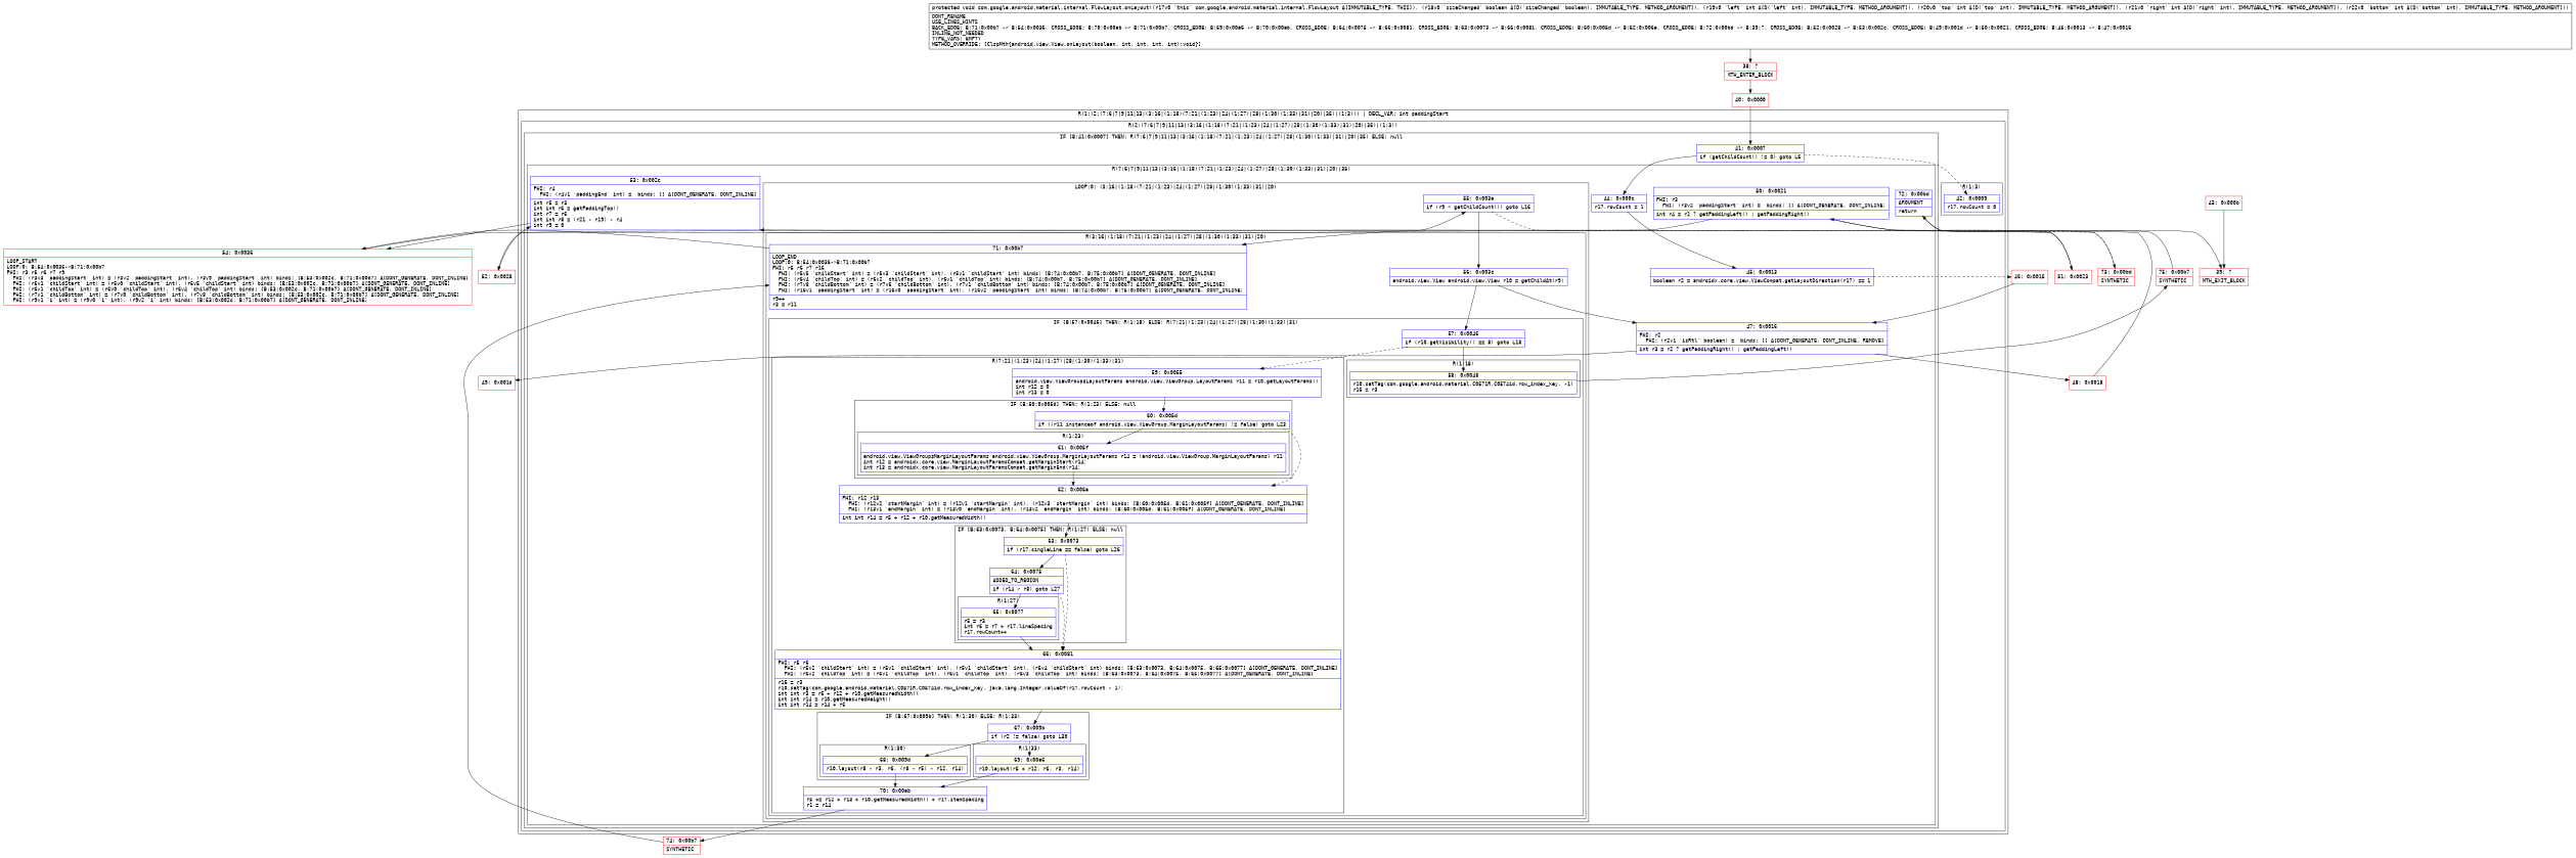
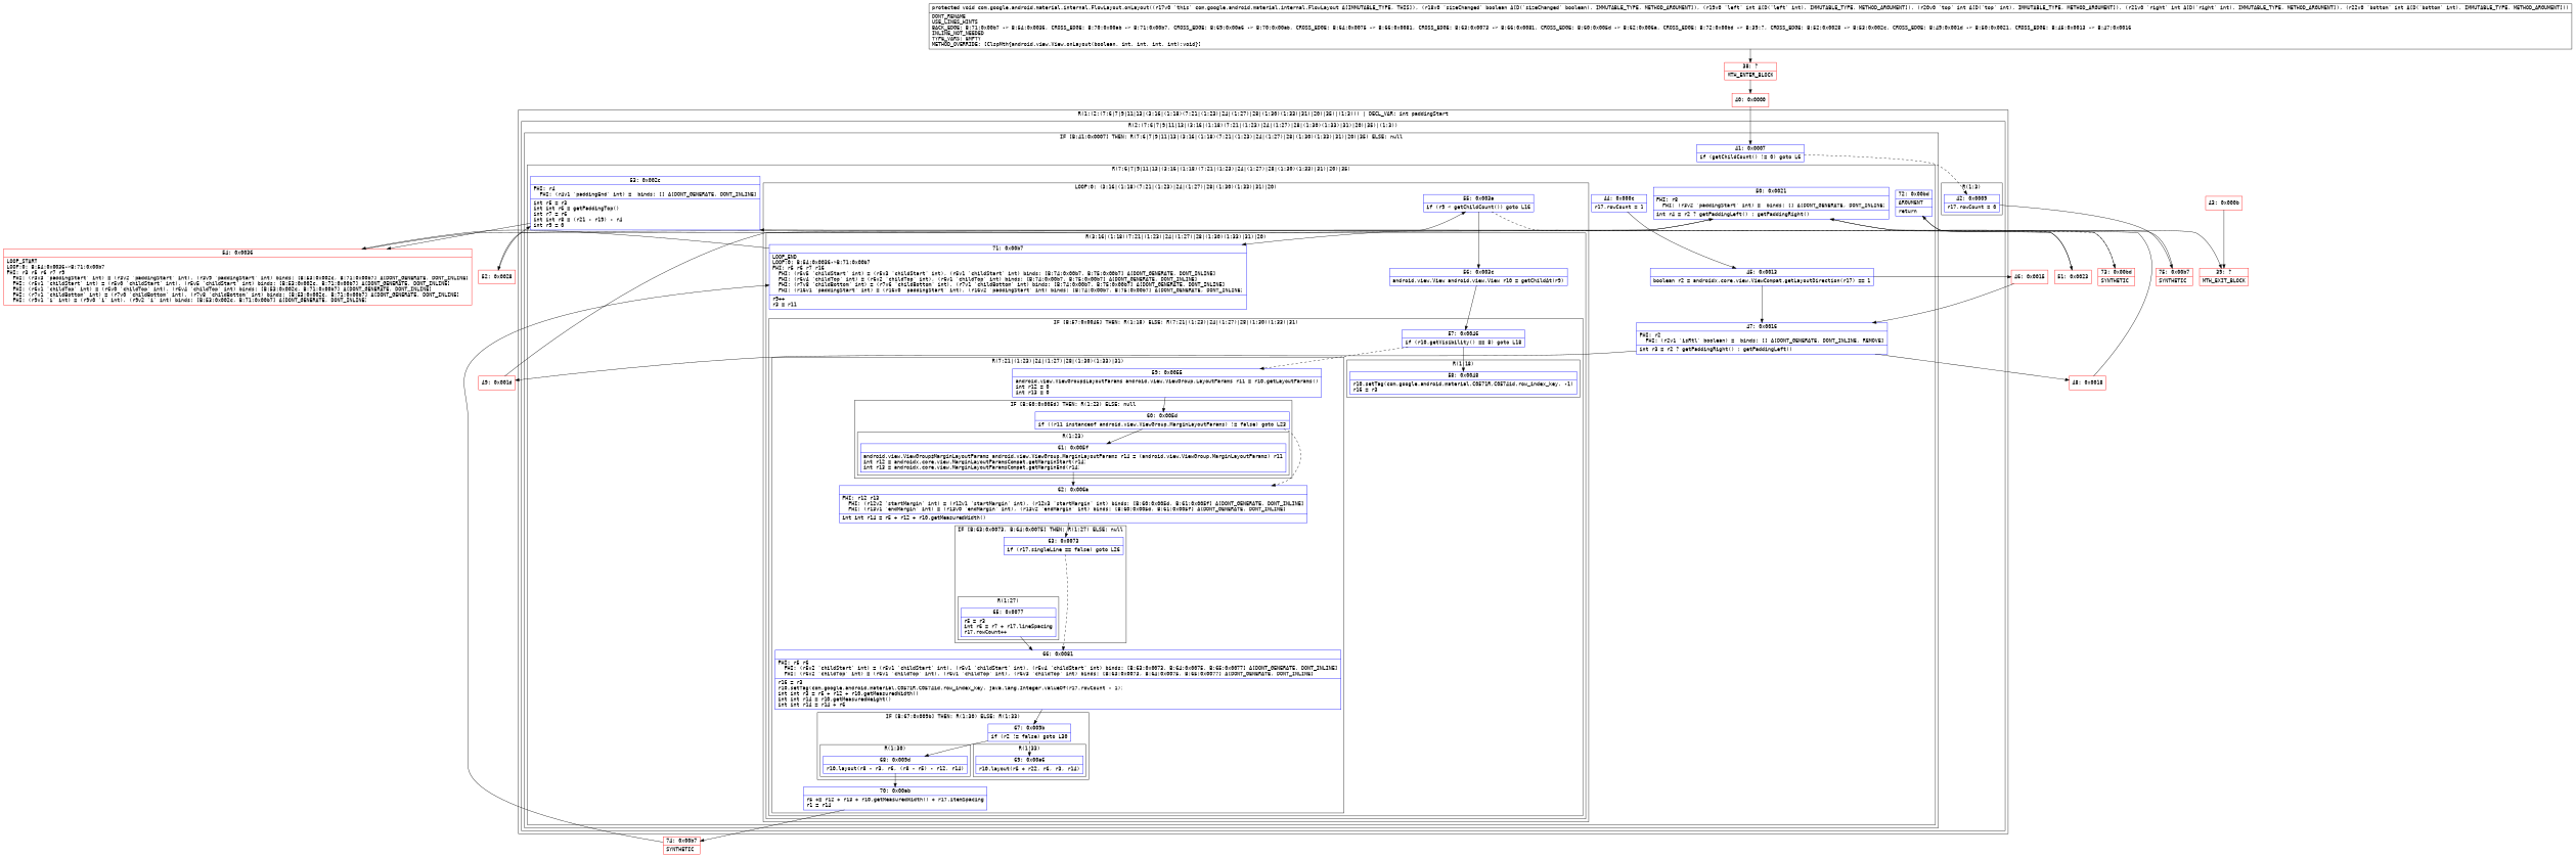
  digraph {
    fontname="DejaVu Sans Mono"
    node [color=blue fontname="DejaVu Sans Mono" shape=record]
    edge [fontname="DejaVu Sans Mono"]
    n1 [label="{58\:\ 0x0048|r10.setTag(com.google.android.material.C0571R.C0574id.row_index_key, \-1)\lr16 = r3\l}"]
    n2 [label="{61\:\ 0x005f|android.view.ViewGroup$MarginLayoutParams android.view.ViewGroup.MarginLayoutParams r14 = (android.view.ViewGroup.MarginLayoutParams) r11\lint r12 = androidx.core.view.MarginLayoutParamsCompat.getMarginStart(r14)\lint r13 = androidx.core.view.MarginLayoutParamsCompat.getMarginEnd(r14)\l}"]
    n3 [label="{60\:\ 0x005d|if ((r11 instanceof android.view.ViewGroup.MarginLayoutParams) != false) goto L23\l}"]
    n4 [label="{65\:\ 0x0077|r5 = r3\lint r6 = r7 + r17.lineSpacing\lr17.rowCount++\l}"]
    n5 [label="{63\:\ 0x0073|if (r17.singleLine == false) goto L26\l}"]
-   n6 [label="{64\:\ 0x0075|ADDED_TO_REGION\l|if (r14 \> r8) goto L27\l}"]
    n7 [label="{68\:\ 0x009d|r10.layout(r8 \- r3, r6, (r8 \- r5) \- r12, r14)\l}"]
-   n8 [label="{69\:\ 0x00a6|r10.layout(r5 + r12, r6, r3, r14)\l}"]
+   n8 [label="{69\:\ 0x00a6|r10.layout(r5 + r22, r6, r3, r14)\l}"]
    n9 [label="{67\:\ 0x009b|if (r2 != false) goto L30\l}"]
    n10 [label="{59\:\ 0x0055|android.view.ViewGroup$LayoutParams android.view.ViewGroup.LayoutParams r11 = r10.getLayoutParams()\lint r12 = 0\lint r13 = 0\l}"]
    n11 [label="{62\:\ 0x006a|PHI: r12 r13 \l  PHI: (r12v2 'startMargin' int) = (r12v1 'startMargin' int), (r12v3 'startMargin' int) binds: [B:60:0x005d, B:61:0x005f] A[DONT_GENERATE, DONT_INLINE]\l  PHI: (r13v1 'endMargin' int) = (r13v0 'endMargin' int), (r13v2 'endMargin' int) binds: [B:60:0x005d, B:61:0x005f] A[DONT_GENERATE, DONT_INLINE]\l|int int r14 = r5 + r12 + r10.getMeasuredWidth()\l}"]
    n12 [label="{66\:\ 0x0081|PHI: r5 r6 \l  PHI: (r5v2 'childStart' int) = (r5v1 'childStart' int), (r5v1 'childStart' int), (r5v4 'childStart' int) binds: [B:63:0x0073, B:64:0x0075, B:65:0x0077] A[DONT_GENERATE, DONT_INLINE]\l  PHI: (r6v2 'childTop' int) = (r6v1 'childTop' int), (r6v1 'childTop' int), (r6v3 'childTop' int) binds: [B:63:0x0073, B:64:0x0075, B:65:0x0077] A[DONT_GENERATE, DONT_INLINE]\l|r16 = r3\lr10.setTag(com.google.android.material.C0571R.C0574id.row_index_key, java.lang.Integer.valueOf(r17.rowCount \- 1))\lint int r3 = r5 + r12 + r10.getMeasuredWidth()\lint int r14 = r10.getMeasuredHeight()\lint int r14 = r14 + r6\l}"]
    n13 [label="{70\:\ 0x00ab|r5 += r12 + r13 + r10.getMeasuredWidth() + r17.itemSpacing\lr1 = r14\l}"]
    n14 [label="{57\:\ 0x0046|if (r10.getVisibility() == 8) goto L18\l}"]
    n15 [label="{56\:\ 0x003c|android.view.View android.view.View r10 = getChildAt(r9)\l}"]
    n16 [label="{71\:\ 0x00b7|LOOP_END\lLOOP:0: B:54:0x0036\-\>B:71:0x00b7\lPHI: r5 r6 r7 r16 \l  PHI: (r5v5 'childStart' int) = (r5v3 'childStart' int), (r5v1 'childStart' int) binds: [B:74:0x00b7, B:75:0x00b7] A[DONT_GENERATE, DONT_INLINE]\l  PHI: (r6v4 'childTop' int) = (r6v2 'childTop' int), (r6v1 'childTop' int) binds: [B:74:0x00b7, B:75:0x00b7] A[DONT_GENERATE, DONT_INLINE]\l  PHI: (r7v8 'childBottom' int) = (r7v6 'childBottom' int), (r7v1 'childBottom' int) binds: [B:74:0x00b7, B:75:0x00b7] A[DONT_GENERATE, DONT_INLINE]\l  PHI: (r16v1 'paddingStart' int) = (r16v0 'paddingStart' int), (r16v2 'paddingStart' int) binds: [B:74:0x00b7, B:75:0x00b7] A[DONT_GENERATE, DONT_INLINE]\l|r9++\lr3 = r11\l}"]
    n17 [label="{55\:\ 0x003a|if (r9 \< getChildCount()) goto L16\l}"]
    n18 [label="{44\:\ 0x000c|r17.rowCount = 1\l}"]
    n19 [label="{45\:\ 0x0013|boolean r2 = androidx.core.view.ViewCompat.getLayoutDirection(r17) == 1\l}"]
    n20 [label="{47\:\ 0x0016|PHI: r2 \l  PHI: (r2v1 'isRtl' boolean) =  binds: [] A[DONT_GENERATE, DONT_INLINE, REMOVE]\l|int r3 = r2 ? getPaddingRight() : getPaddingLeft()\l}"]
-   n21 [label="{50\:\ 0x0021|PHI: r3 \l  PHI: (r3v2 'paddingStart' int) =  binds: [] A[DONT_GENERATE, DONT_INLINE]\l|int r4 = r2 ? getPaddingLeft() : getPaddingRight()\l}"]
+   n21 [label="{50\:\ 0x0021|PHI: r8 \l  PHI: (r3v2 'paddingStart' int) =  binds: [] A[DONT_GENERATE, DONT_INLINE]\l|int r4 = r2 ? getPaddingLeft() : getPaddingRight()\l}"]
    n22 [label="{53\:\ 0x002c|PHI: r4 \l  PHI: (r4v1 'paddingEnd' int) =  binds: [] A[DONT_GENERATE, DONT_INLINE]\l|int r5 = r3\lint int r6 = getPaddingTop()\lint r7 = r6\lint int r8 = (r21 \- r19) \- r4\lint r9 = 0\l}"]
    n23 [label="{72\:\ 0x00bd|ARGUMENT\l|return\l}"]
    n24 [label="{41\:\ 0x0007|if (getChildCount() != 0) goto L6\l}"]
    n25 [label="{42\:\ 0x0009|r17.rowCount = 0\l}"]
    n26 [color=red label="{75\:\ 0x00b7|SYNTHETIC\l}"]
    n27 [color=red label="{74\:\ 0x00b7|SYNTHETIC\l}"]
    n28 [color=red label="{54\:\ 0x0036|LOOP_START\lLOOP:0: B:54:0x0036\-\>B:71:0x00b7\lPHI: r3 r5 r6 r7 r9 \l  PHI: (r3v3 'paddingStart' int) = (r3v2 'paddingStart' int), (r3v9 'paddingStart' int) binds: [B:53:0x002c, B:71:0x00b7] A[DONT_GENERATE, DONT_INLINE]\l  PHI: (r5v1 'childStart' int) = (r5v0 'childStart' int), (r5v5 'childStart' int) binds: [B:53:0x002c, B:71:0x00b7] A[DONT_GENERATE, DONT_INLINE]\l  PHI: (r6v1 'childTop' int) = (r6v0 'childTop' int), (r6v4 'childTop' int) binds: [B:53:0x002c, B:71:0x00b7] A[DONT_GENERATE, DONT_INLINE]\l  PHI: (r7v1 'childBottom' int) = (r7v0 'childBottom' int), (r7v8 'childBottom' int) binds: [B:53:0x002c, B:71:0x00b7] A[DONT_GENERATE, DONT_INLINE]\l  PHI: (r9v1 'i' int) = (r9v0 'i' int), (r9v2 'i' int) binds: [B:53:0x002c, B:71:0x00b7] A[DONT_GENERATE, DONT_INLINE]\l}"]
    n29 [color=red label="{73\:\ 0x00bd|SYNTHETIC\l}"]
    n30 [color=red label="{46\:\ 0x0015}"]
    n31 [color=red label="{48\:\ 0x0018}"]
    n32 [color=red label="{49\:\ 0x001d}"]
    n33 [color=red label="{51\:\ 0x0023}"]
    n34 [color=red label="{52\:\ 0x0028}"]
    n35 [color=red label="{39\:\ ?|MTH_EXIT_BLOCK\l}"]
    n36 [color=red label="{43\:\ 0x000b}"]
    n37 [color=red label="{38\:\ ?|MTH_ENTER_BLOCK\l}"]
    n38 [color=red label="{40\:\ 0x0000}"]
    n39 [label="{protected void com.google.android.material.internal.FlowLayout.onLayout((r17v0 'this' com.google.android.material.internal.FlowLayout A[IMMUTABLE_TYPE, THIS]), (r18v0 'sizeChanged' boolean A[D('sizeChanged' boolean), IMMUTABLE_TYPE, METHOD_ARGUMENT]), (r19v0 'left' int A[D('left' int), IMMUTABLE_TYPE, METHOD_ARGUMENT]), (r20v0 'top' int A[D('top' int), IMMUTABLE_TYPE, METHOD_ARGUMENT]), (r21v0 'right' int A[D('right' int), IMMUTABLE_TYPE, METHOD_ARGUMENT]), (r22v0 'bottom' int A[D('bottom' int), IMMUTABLE_TYPE, METHOD_ARGUMENT]))  | DONT_RENAME\lUSE_LINES_HINTS\lBACK_EDGE: B:71:0x00b7 \-\> B:54:0x0036, CROSS_EDGE: B:70:0x00ab \-\> B:71:0x00b7, CROSS_EDGE: B:69:0x00a6 \-\> B:70:0x00ab, CROSS_EDGE: B:64:0x0075 \-\> B:66:0x0081, CROSS_EDGE: B:63:0x0073 \-\> B:66:0x0081, CROSS_EDGE: B:60:0x005d \-\> B:62:0x006a, CROSS_EDGE: B:72:0x00bd \-\> B:39:?, CROSS_EDGE: B:52:0x0028 \-\> B:53:0x002c, CROSS_EDGE: B:49:0x001d \-\> B:50:0x0021, CROSS_EDGE: B:45:0x0013 \-\> B:47:0x0016\lINLINE_NOT_NEEDED\lTYPE_VARS: EMPTY\lMETHOD_OVERRIDE: [ClspMth\{android.view.View.onLayout(boolean, int, int, int, int):void\}]\l}" color=""]
    subgraph cluster_1 {
      label="R(1:(2:(7:6|7|9|11|13|(3:16|(1:18)(7:21|(1:23)|24|(1:27)|28|(1:30)(1:33)|31)|20)|35)|(1:3))) | DECL_VAR: int paddingStart\l"
      subgraph cluster_2 {
        label="R(2:(7:6|7|9|11|13|(3:16|(1:18)(7:21|(1:23)|24|(1:27)|28|(1:30)(1:33)|31)|20)|35)|(1:3))"
        subgraph cluster_3 {
          label="IF [B:41:0x0007] THEN: R(7:6|7|9|11|13|(3:16|(1:18)(7:21|(1:23)|24|(1:27)|28|(1:30)(1:33)|31)|20)|35) ELSE: null"
          n24
          subgraph cluster_4 {
            label="R(7:6|7|9|11|13|(3:16|(1:18)(7:21|(1:23)|24|(1:27)|28|(1:30)(1:33)|31)|20)|35)"
            n18
            n19
            n20
            n21
            n22
            n23
            subgraph cluster_5 {
              label="LOOP:0: (3:16|(1:18)(7:21|(1:23)|24|(1:27)|28|(1:30)(1:33)|31)|20)"
              n17
              subgraph cluster_6 {
                label="R(3:16|(1:18)(7:21|(1:23)|24|(1:27)|28|(1:30)(1:33)|31)|20)"
                n15
                n16
                subgraph cluster_7 {
                  label="IF [B:57:0x0046] THEN: R(1:18) ELSE: R(7:21|(1:23)|24|(1:27)|28|(1:30)(1:33)|31)"
                  n14
                  subgraph cluster_8 {
                    label="R(1:18)"
                    n1
                  }
                  subgraph cluster_9 {
                    label="R(7:21|(1:23)|24|(1:27)|28|(1:30)(1:33)|31)"
                    n10
                    n11
                    n12
                    n13
                    subgraph cluster_10 {
                      label="IF [B:60:0x005d] THEN: R(1:23) ELSE: null"
                      n3
                      subgraph cluster_11 {
                        label="R(1:23)"
                        n2
                      }
                    }
                    subgraph cluster_12 {
                      label="IF [B:63:0x0073, B:64:0x0075] THEN: R(1:27) ELSE: null"
                      n5
-                     n6
                      subgraph cluster_13 {
                        label="R(1:27)"
                        n4
                      }
                    }
                    subgraph cluster_14 {
                      label="IF [B:67:0x009b] THEN: R(1:30) ELSE: R(1:33)"
                      n9
                      subgraph cluster_15 {
                        label="R(1:30)"
                        n7
                      }
                      subgraph cluster_16 {
                        label="R(1:33)"
                        n8
                      }
                    }
                  }
                }
              }
            }
          }
        }
        subgraph cluster_17 {
          label="R(1:3)"
          n25
        }
      }
    }
-   n1 -> n26
+   n25 -> n26
    n2 -> n11
    n3 -> n2
    n3 -> n11 [style=dashed]
    n4 -> n12
-   n5 -> n6
    n5 -> n12 [style=dashed]
-   n6 -> n4
-   n6 -> n12 [style=dashed]
    n7 -> n13
-   n8 -> n13
    n9 -> n7
    n9 -> n8 [style=dashed]
    n10 -> n3
    n11 -> n5
    n12 -> n9
    n13 -> n27
    n14 -> n1
    n14 -> n10 [style=dashed]
    n15 -> n14
    n16 -> n28
    n17 -> n15
    n17 -> n29 [style=dashed]
    n18 -> n19
-   n15 -> n20
-   n19 -> n30 [style=dashed]
+   n19 -> n20
+   n19 -> n30
    n20 -> n31
    n20 -> n32
    n21 -> n33
    n21 -> n34
    n22 -> n28
    n23 -> n35
-   n24 -> n18
    n24 -> n25 [style=dashed]
    n26 -> n16
    n27 -> n16
    n28 -> n17
    n29 -> n23
    n30 -> n20
    n31 -> n21
+   n32 -> n21
    n33 -> n22
    n34 -> n22
    n36 -> n35
    n37 -> n38
    n38 -> n24
    n39 -> n37
  }
